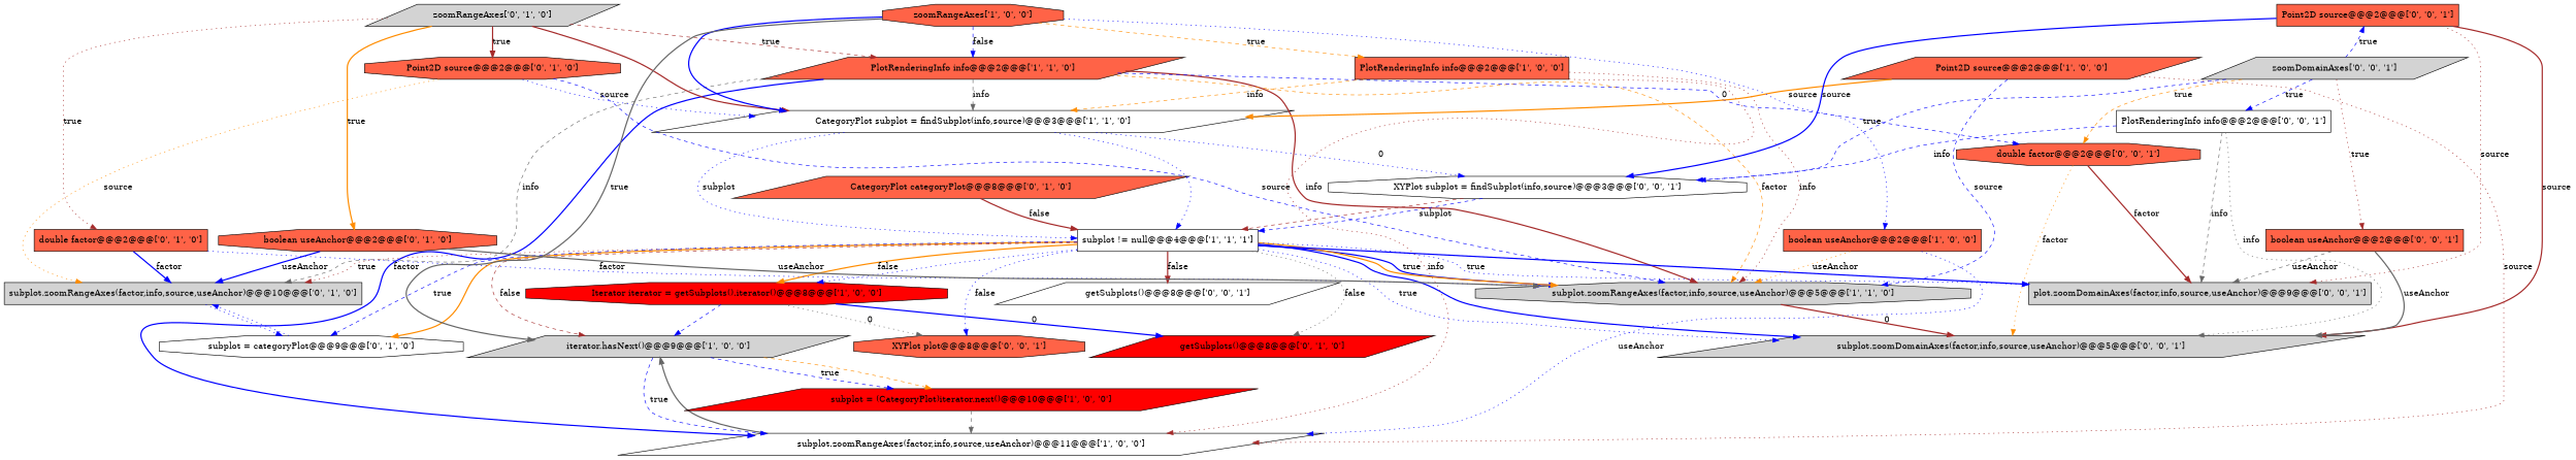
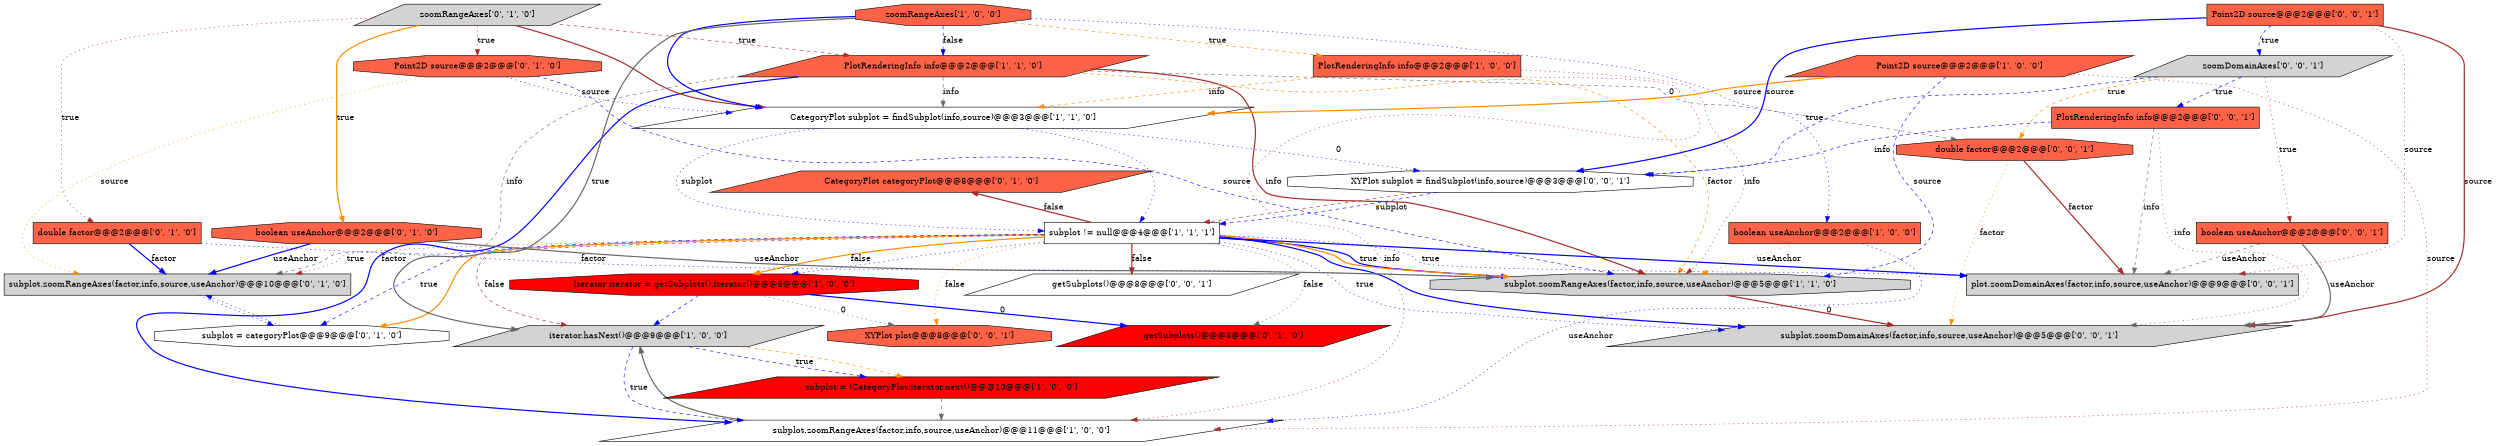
  digraph {
    fontname="DejaVu Serif"
    node [fillcolor=tomato fontname="DejaVu Serif" shape=parallelogram style=filled]
    edge [color=blue fontname="DejaVu Serif" style=dashed]
    n1 [label="CategoryPlot categoryPlot@@@8@@@['0', '1', '0']"]
    n2 [label="PlotRenderingInfo info@@@2@@@['1', '1', '0']"]
    n3 [fillcolor=lightgray label="subplot.zoomRangeAxes(factor,info,source,useAnchor)@@@10@@@['0', '1', '0']" shape=box]
    n4 [fillcolor=white label="CategoryPlot subplot = findSubplot(info,source)@@@3@@@['1', '1', '0']"]
    n5 [fillcolor=lightgray label="subplot.zoomRangeAxes(factor,info,source,useAnchor)@@@5@@@['1', '1', '0']" shape=octagon]
    n6 [fillcolor=white label="subplot.zoomRangeAxes(factor,info,source,useAnchor)@@@11@@@['1', '0', '0']"]
    n7 [label="double factor@@@2@@@['0', '0', '1']" shape=octagon]
    n8 [fillcolor=white label="subplot = categoryPlot@@@9@@@['0', '1', '0']" shape=octagon]
    n9 [fillcolor=white label="XYPlot subplot = findSubplot(info,source)@@@3@@@['0', '0', '1']" shape=octagon]
    n10 [fillcolor=white label="subplot != null@@@4@@@['1', '1', '1']" shape=box]
    n11 [fillcolor=lightgray label="subplot.zoomDomainAxes(factor,info,source,useAnchor)@@@5@@@['0', '0', '1']"]
    n12 [fillcolor=lightgray label="iterator.hasNext()@@@9@@@['1', '0', '0']"]
    n13 [fillcolor=lightgray label="plot.zoomDomainAxes(factor,info,source,useAnchor)@@@9@@@['0', '0', '1']" shape=box]
    n14 [label="XYPlot plot@@@8@@@['0', '0', '1']" shape=octagon]
    n15 [fillcolor=white label="getSubplots()@@@8@@@['0', '0', '1']"]
    n16 [fillcolor=red label="Iterator iterator = getSubplots().iterator()@@@8@@@['1', '0', '0']" shape=octagon]
    n17 [fillcolor=red label="getSubplots()@@@8@@@['0', '1', '0']"]
    n18 [fillcolor=lightgray label="zoomRangeAxes['0', '1', '0']"]
    n19 [label="Point2D source@@@2@@@['0', '1', '0']" shape=octagon]
    n20 [label="double factor@@@2@@@['0', '1', '0']" shape=box]
    n21 [label="boolean useAnchor@@@2@@@['0', '1', '0']" shape=octagon]
    n22 [fillcolor=red label="subplot = (CategoryPlot)iterator.next()@@@10@@@['1', '0', '0']"]
    n23 [label="PlotRenderingInfo info@@@2@@@['1', '0', '0']" shape=box]
    n24 [label="Point2D source@@@2@@@['1', '0', '0']"]
    n25 [label="Point2D source@@@2@@@['0', '0', '1']" shape=box]
    n26 [label="boolean useAnchor@@@2@@@['1', '0', '0']" shape=box]
-   n27 [fillcolor=white label="PlotRenderingInfo info@@@2@@@['0', '0', '1']" shape=box]
+   n27 [label="PlotRenderingInfo info@@@2@@@['0', '0', '1']" shape=box]
    n28 [label="zoomRangeAxes['1', '0', '0']" shape=octagon]
    n29 [fillcolor=lightgray label="zoomDomainAxes['0', '0', '1']"]
    n30 [label="boolean useAnchor@@@2@@@['0', '0', '1']" shape=box]
    n2 -> n3 [color=gray40 label=info]
    n2 -> n4 [color=gray40 label=info]
    n2 -> n5 [color=brown label=info style=bold]
    n2 -> n5 [color=darkorange label=factor]
    n2 -> n6 [label=factor style=bold]
-   n2 -> n7 [label=0]
+   n2 -> n7 [color=gray40 label=0]
    n3 -> n8 [style=dotted]
    n4 -> n9 [label=0 style=dotted]
    n4 -> n10 [label=subplot style=dotted]
    n4 -> n10 [style=dotted]
    n5 -> n11 [color=brown label=0 style=bold]
    n6 -> n12 [color=gray40 style=bold]
    n7 -> n11 [color=darkorange label=factor style=dotted]
    n7 -> n13 [color=brown label=factor style=bold]
    n8 -> n3 [style=dotted]
    n9 -> n10 [color=brown]
    n9 -> n10 [label=subplot]
-   n1 -> n10 [color=brown label=false style=bold]
+   n10 -> n1 [color=brown label=false style=bold]
    n10 -> n3 [color=brown label=true style=dotted]
    n10 -> n5 [label=true style=bold]
    n10 -> n5 [color=darkorange style=bold]
    n10 -> n8 [color=darkorange style=bold]
    n10 -> n8 [label=true]
    n10 -> n11 [style=bold]
    n10 -> n11 [label=true style=dotted]
    n10 -> n12 [color=brown label=false]
    n10 -> n13 [label=true style=dotted]
    n10 -> n13 [style=bold]
-   n10 -> n14 [label=false style=dotted]
+   n10 -> n14 [color=darkorange label=false style=dotted]
    n10 -> n15 [color=brown label=false style=bold]
    n10 -> n16 [color=darkorange label=false style=bold]
    n10 -> n16 [style=dotted]
    n10 -> n17 [color=gray40 label=false style=dotted]
    n12 -> n6 [label=true]
    n12 -> n22 [label=true]
    n12 -> n22 [color=darkorange]
    n16 -> n12
    n16 -> n14 [color=gray40 label=0 style=dotted]
    n16 -> n17 [label=0 style=bold]
    n18 -> n2 [color=brown label=true]
    n18 -> n4 [color=brown style=bold]
-   n18 -> n19 [color=brown label=true style=bold]
+   n18 -> n19 [color=brown label=true style=dotted]
    n18 -> n20 [color=brown label=true style=dotted]
    n18 -> n21 [color=darkorange label=true style=bold]
    n19 -> n3 [color=darkorange label=source style=dotted]
    n19 -> n4 [label=source style=dotted]
    n19 -> n5 [label=source]
    n20 -> n3 [label=factor style=bold]
    n20 -> n5 [label=factor style=dotted]
    n21 -> n3 [label=useAnchor style=bold]
    n21 -> n5 [color=gray40 label=useAnchor style=bold]
    n22 -> n6 [color=gray40]
    n23 -> n4 [color=darkorange label=info]
    n23 -> n5 [color=brown label=info style=dotted]
    n23 -> n6 [color=brown label=info style=dotted]
    n24 -> n4 [color=darkorange label=source style=bold]
    n24 -> n5 [label=source]
    n24 -> n6 [color=brown label=source style=dotted]
    n25 -> n9 [label=source style=bold]
    n25 -> n11 [color=brown label=source style=bold]
    n25 -> n13 [color=brown label=source style=dotted]
    n26 -> n5 [color=darkorange label=useAnchor style=dotted]
    n26 -> n6 [label=useAnchor style=dotted]
    n27 -> n9 [label=info]
    n27 -> n11 [color=gray40 label=info style=dotted]
    n27 -> n13 [color=gray40 label=info]
    n28 -> n2 [label=false]
    n28 -> n4 [style=bold]
    n28 -> n12 [color=gray40 label=true style=bold]
    n28 -> n23 [color=darkorange label=true]
    n28 -> n26 [label=true style=dotted]
    n29 -> n7 [color=darkorange label=true]
    n29 -> n9
-   n29 -> n25 [label=true]
+   n25 -> n29 [label=true]
    n29 -> n27 [label=true]
    n29 -> n30 [color=brown label=true style=dotted]
    n30 -> n11 [color=gray40 label=useAnchor style=bold]
    n30 -> n13 [color=gray40 label=useAnchor]
  }
